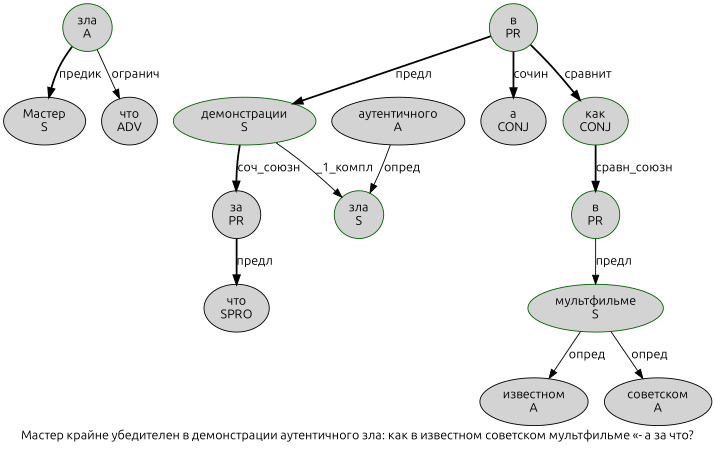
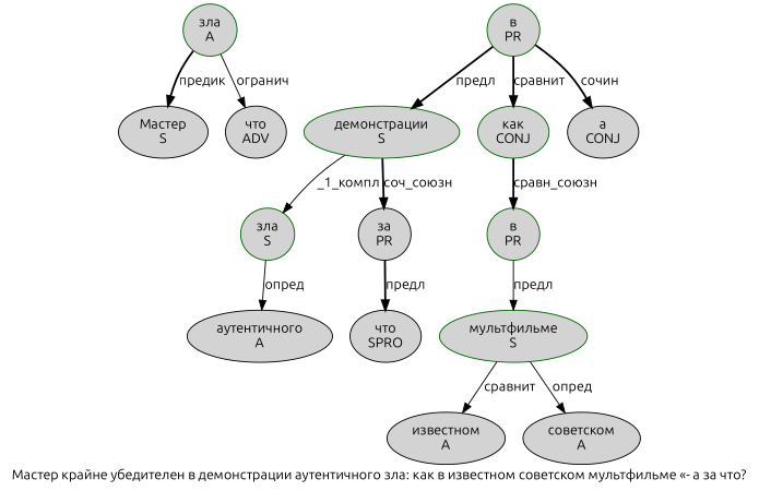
  digraph {
    fontname=Ubuntu
    label="Мастер крайне убедителен в демонстрации аутентичного зла: как в известном советском мультфильме «- а за что?"
    node [color=black fillcolor=lightgray fontname=Ubuntu penwidth=1 shape=ellipse style=filled]
    edge [fontname=Ubuntu style=bold]
    n1 [label="Мастер\nS"]
    n2 [label="что\nADV"]
    n3 [color=darkgreen label="зла\nA"]
    n4 [color=darkgreen label="в\nPR"]
    n5 [color=darkgreen label="демонстрации\nS"]
    n6 [color=darkgreen label="как\nCONJ"]
    n7 [label="а\nCONJ"]
    n8 [color=darkgreen label="зла\nS"]
    n9 [label="за\nPR"]
    n10 [color=darkgreen label="в\nPR"]
    n11 [label="аутентичного\nA"]
    n12 [color=darkgreen label="мультфильме\nS"]
    n13 [label="известном\nA"]
    n14 [label="советском\nA"]
    n15 [label="что\nSPRO"]
    n3 -> n1 [label="предик"]
    n3 -> n2 [label="огранич" style=solid]
    n4 -> n5 [label="предл"]
    n4 -> n6 [label="сравнит"]
    n4 -> n7 [label="сочин"]
    n5 -> n8 [label="_1_компл" style=solid]
    n5 -> n9 [label="соч_союзн"]
    n6 -> n10 [label="сравн_союзн"]
-   n11 -> n8 [label="опред" style=solid]
+   n8 -> n11 [label="опред" style=solid]
    n9 -> n15 [label="предл"]
    n10 -> n12 [label="предл" style=solid]
-   n12 -> n13 [label="опред" style=solid]
+   n12 -> n13 [label="сравнит" style=solid]
    n12 -> n14 [label="опред" style=solid]
  }
